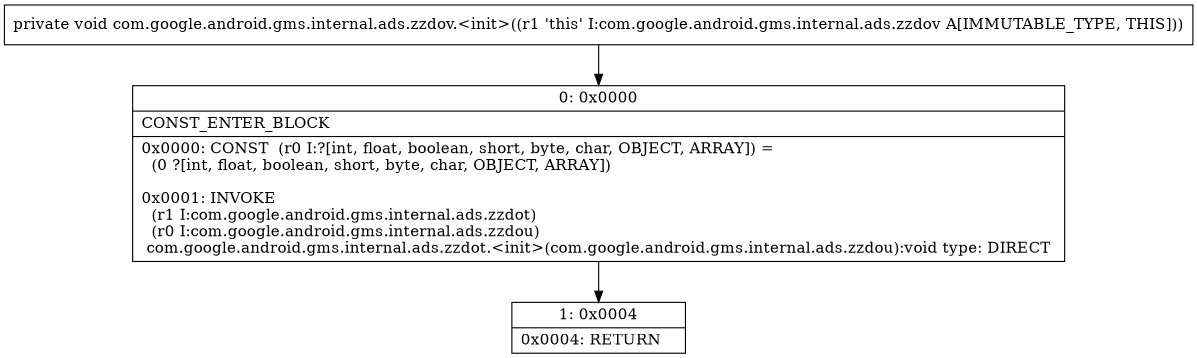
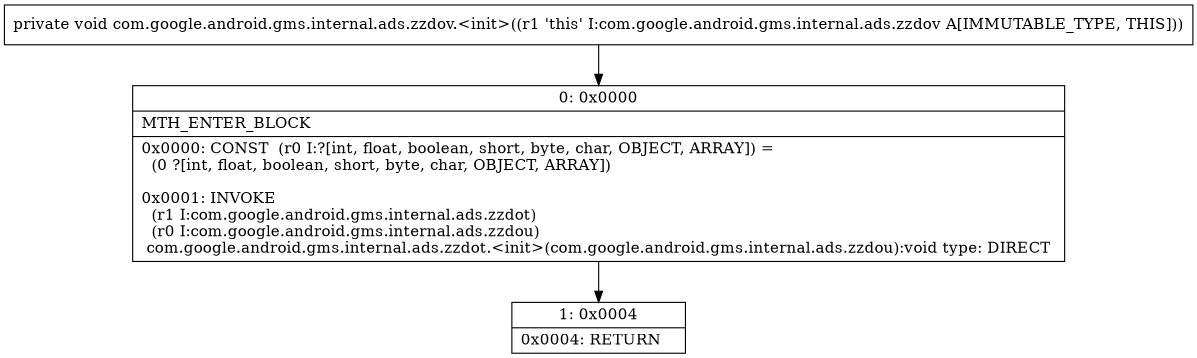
  digraph {
    node [shape=record]
-   n1 [label="{0\:\ 0x0000|CONST_ENTER_BLOCK\l|0x0000: CONST  (r0 I:?[int, float, boolean, short, byte, char, OBJECT, ARRAY]) = \l  (0 ?[int, float, boolean, short, byte, char, OBJECT, ARRAY])\l \l0x0001: INVOKE  \l  (r1 I:com.google.android.gms.internal.ads.zzdot)\l  (r0 I:com.google.android.gms.internal.ads.zzdou)\l com.google.android.gms.internal.ads.zzdot.\<init\>(com.google.android.gms.internal.ads.zzdou):void type: DIRECT \l}"]
+   n1 [label="{0\:\ 0x0000|MTH_ENTER_BLOCK\l|0x0000: CONST  (r0 I:?[int, float, boolean, short, byte, char, OBJECT, ARRAY]) = \l  (0 ?[int, float, boolean, short, byte, char, OBJECT, ARRAY])\l \l0x0001: INVOKE  \l  (r1 I:com.google.android.gms.internal.ads.zzdot)\l  (r0 I:com.google.android.gms.internal.ads.zzdou)\l com.google.android.gms.internal.ads.zzdot.\<init\>(com.google.android.gms.internal.ads.zzdou):void type: DIRECT \l}"]
    n2 [label="{1\:\ 0x0004|0x0004: RETURN   \l}"]
    n3 [label="{private void com.google.android.gms.internal.ads.zzdov.\<init\>((r1 'this' I:com.google.android.gms.internal.ads.zzdov A[IMMUTABLE_TYPE, THIS])) }"]
    n1 -> n2
    n3 -> n1
  }
